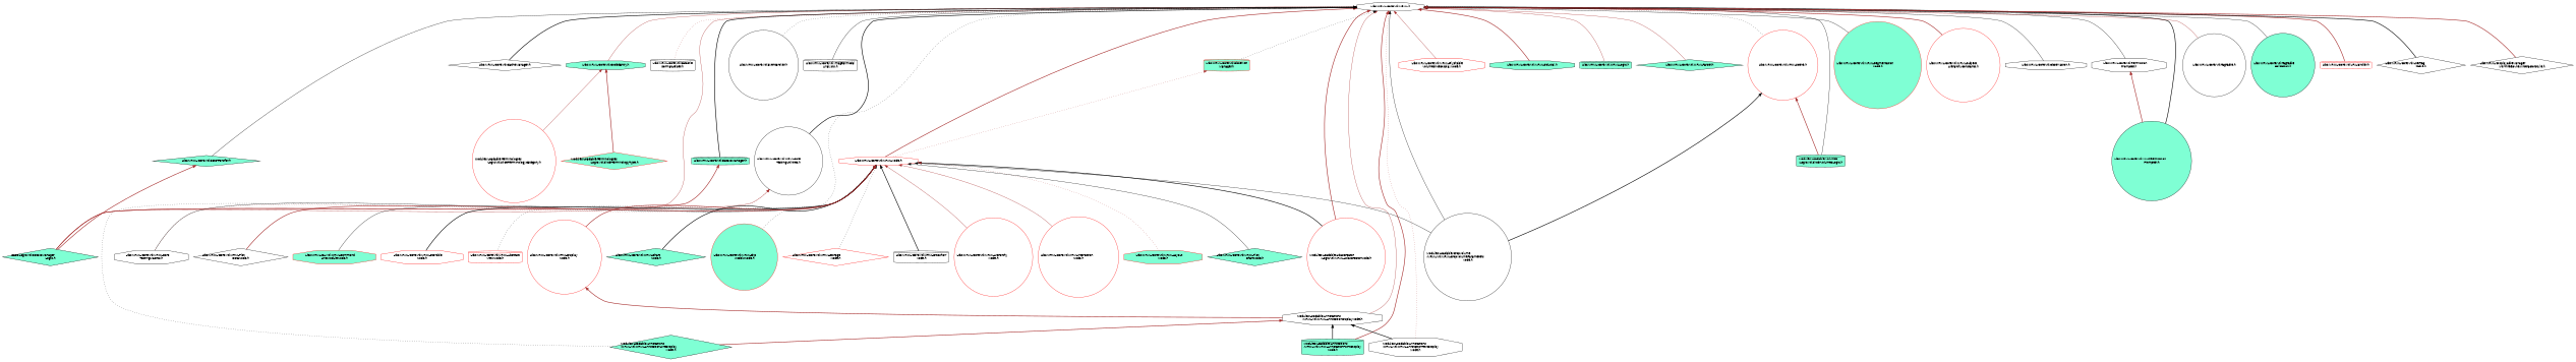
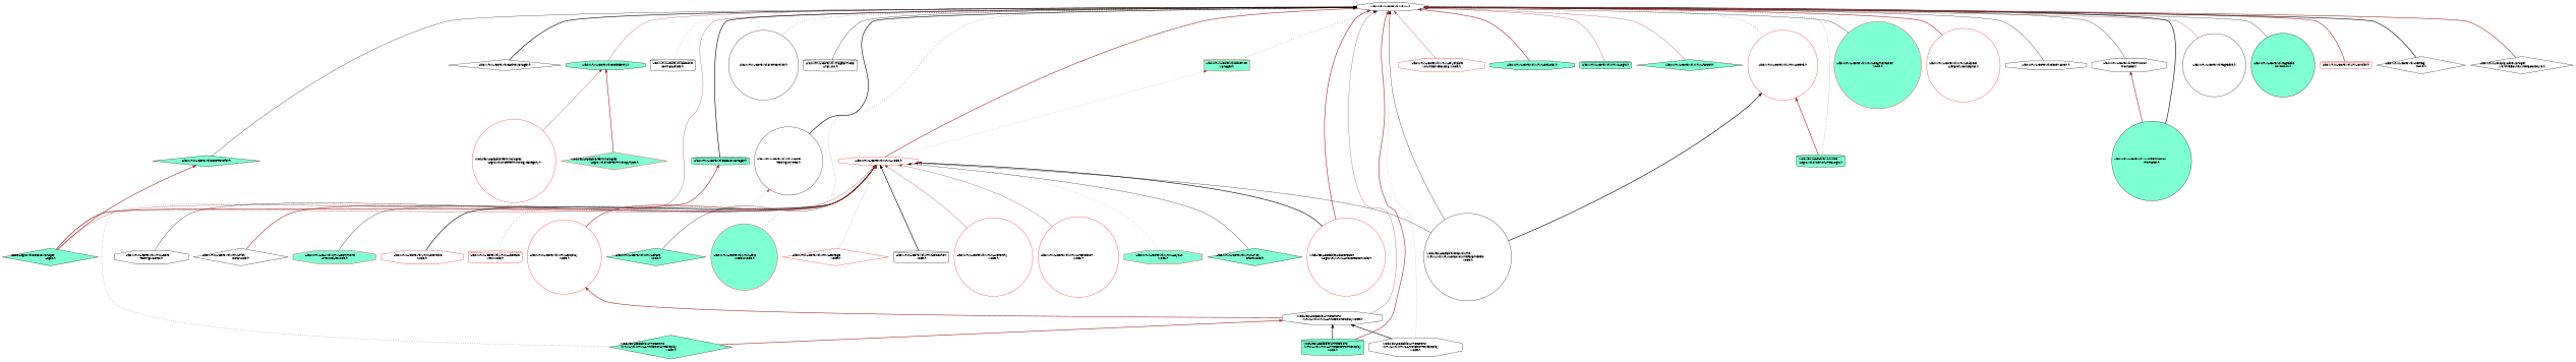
  digraph {
    node [color=black fillcolor=white fontname=Helvetica fontsize=10 shape=circle style=filled]
    edge [color=brown dir=back fontname=Helvetica fontsize=10 labelfontname=Helvetica labelfontsize=10 style=bold]
    n1 [fontcolor=black height=0.2 label="Libs/MRML/Core/vtkMRML.h" shape=octagon width=0.4]
    n2 [fillcolor=aquamarine height=0.2 label="Base/Logic/vtkDataIOManager\lLogic.h" shape=diamond width=0.4]
    n3 [height=0.2 label="Libs/MRML/Core/vtkCacheManager.h" shape=diamond width=0.4]
    n4 [fillcolor=aquamarine height=0.2 label="Libs/MRML/Core/vtkCodedEntry.h" shape=octagon width=0.4]
    n5 [height=0.2 label="Libs/MRML/Core/vtkDataFile\lFormatHelper.h" shape=cylinder width=0.4]
    n6 [fillcolor=aquamarine height=0.2 label="Libs/MRML/Core/vtkDataIOManager.h" shape=cylinder width=0.4]
    n7 [fillcolor=aquamarine height=0.2 label="Libs/MRML/Core/vtkDataTransfer.h" shape=diamond width=0.4]
    n8 [height=0.2 label="Libs/MRML/Core/vtkEventBroker.h" width=0.4]
    n9 [height=0.2 label="Libs/MRML/Core/vtkImageBimodal\lAnalysis.h" shape=cylinder width=0.4]
    n10 [color=red height=0.2 label="Libs/MRML/Core/vtkMRMLNode.h" shape=octagon width=0.4]
    n11 [height=0.2 label="Modules/Loadable/Annotations\l/MRML/vtkMRMLAnnotationDisplayNode.h" shape=octagon width=0.4]
    n12 [fillcolor=aquamarine height=0.2 label="Modules/Loadable/Annotations\l/MRML/vtkMRMLAnnotationLineDisplay\lNode.h" shape=diamond width=0.4]
    n13 [fillcolor=aquamarine height=0.2 label="Modules/Loadable/Annotations\l/MRML/vtkMRMLAnnotationPointDisplay\lNode.h" shape=cylinder width=0.4]
    n14 [height=0.2 label="Modules/Loadable/Annotations\l/MRML/vtkMRMLAnnotationTextDisplay\lNode.h" shape=octagon width=0.4]
    n15 [color=red height=0.2 label="Modules/Loadable/AtlasCreator\l/Logic/vtkMRMLAtlasCreatorNode.h" width=0.4]
    n16 [height=0.2 label="Modules/Loadable/CropVolume\l/MRML/vtkMRMLCropVolumeParameters\lNode.h" width=0.4]
    n17 [color=red fillcolor=aquamarine height=0.2 label="Libs/MRML/Core/vtkObserver\lManager.h" shape=cylinder width=0.4]
    n18 [height=0.2 label="Libs/MRML/Core/vtkMRMLCore\lTestingUtilities.h" width=0.4]
    n19 [color=red height=0.2 label="Libs/MRML/Core/vtkMRMLGlyphable\lVolumeSliceDisplayNode.h" shape=octagon width=0.4]
    n20 [fillcolor=aquamarine height=0.2 label="Libs/MRML/Core/vtkMRMLFiducial.h" shape=octagon width=0.4]
    n21 [fillcolor=aquamarine height=0.2 label="Libs/MRML/Core/vtkMRMLLogic.h" shape=cylinder width=0.4]
    n22 [fillcolor=aquamarine height=0.2 label="Libs/MRML/Core/vtkMRMLParser.h" shape=diamond width=0.4]
    n23 [color=red height=0.2 label="Libs/MRML/Core/vtkMRMLScene.h" width=0.4]
    n24 [fillcolor=aquamarine height=0.2 label="Modules/Loadable/Volumes\l/Logic/vtkSlicerVolumesLogic.h" shape=cylinder width=0.4]
    n25 [color=red fillcolor=aquamarine height=0.2 label="Libs/MRML/Core/vtkMRMLSegmentation\lNode.h" width=0.4]
    n26 [color=red height=0.2 label="Libs/MRML/Core/vtkMRMLSubject\lHierarchyConstants.h" width=0.4]
    n27 [height=0.2 label="Libs/MRML/Core/vtkObservation.h" shape=octagon width=0.4]
    n28 [height=0.2 label="Libs/MRML/Core/vtkPermission\lPrompter.h" shape=octagon width=0.4]
    n29 [fillcolor=aquamarine height=0.2 label="Libs/MRML/Core/vtkXNATPermission\lPrompter.h" width=0.4]
    n30 [height=0.2 label="Libs/MRML/Core/vtkTagTable.h" width=0.4]
    n31 [fillcolor=aquamarine height=0.2 label="Libs/MRML/Core/vtkTagTable\lCollection.h" width=0.4]
    n32 [color=red height=0.2 label="Libs/MRML/Core/vtkURIHandler.h" shape=cylinder width=0.4]
    n33 [height=0.2 label="Libs/MRML/Core/vtkUserTag\lTable.h" shape=diamond width=0.4]
    n34 [height=0.2 label="Libs/MRML/DisplayableManager\l/vtkThreeDViewInteractorStyle.h" shape=diamond width=0.4]
    n35 [color=red height=0.2 label="Modules/Loadable/Terminologies\l/Logic/vtkSlicerTerminologyCategory.h" width=0.4]
    n36 [color=red fillcolor=aquamarine height=0.2 label="Modules/Loadable/Terminologies\l/Logic/vtkSlicerTerminologyType.h" shape=diamond width=0.4]
    n37 [color=red fillcolor=aquamarine height=0.2 label="Libs/MRML/CLI/vtkMRMLCommand\lLineModuleNode.h" shape=octagon width=0.4]
    n38 [color=red height=0.2 label="Libs/MRML/Core/vtkMRMLStorable\lNode.h" shape=octagon width=0.4]
    n39 [color=red height=0.2 label="Libs/MRML/Core/vtkMRMLAbstract\lViewNode.h" shape=cylinder width=0.4]
    n40 [fillcolor=aquamarine height=0.2 label="Libs/MRML/Core/vtkMRMLChart\lNode.h" shape=diamond width=0.4]
    n41 [color=red fillcolor=aquamarine height=0.2 label="Libs/MRML/Core/vtkMRMLClip\lModelsNode.h" width=0.4]
    n42 [color=red height=0.2 label="Libs/MRML/Core/vtkMRMLStorage\lNode.h" shape=diamond width=0.4]
    n43 [height=0.2 label="Libs/MRML/Core/vtkMRMLCore\lTestingMacros.h" shape=octagon width=0.4]
    n44 [height=0.2 label="Libs/MRML/Core/vtkMRMLCrosshair\lNode.h" shape=cylinder width=0.4]
    n45 [color=red height=0.2 label="Libs/MRML/Core/vtkMRMLDisplay\lNode.h" width=0.4]
    n46 [color=red height=0.2 label="Libs/MRML/Core/vtkMRMLHierarchy\lNode.h" width=0.4]
    n47 [color=red height=0.2 label="Libs/MRML/Core/vtkMRMLInteraction\lNode.h" width=0.4]
    n48 [color=red fillcolor=aquamarine height=0.2 label="Libs/MRML/Core/vtkMRMLLayout\lNode.h" shape=octagon width=0.4]
    n49 [fillcolor=aquamarine height=0.2 label="Libs/MRML/Core/vtkMRMLPlot\lChartNode.h" shape=diamond width=0.4]
    n50 [height=0.2 label="Libs/MRML/Core/vtkMRMLPlot\lDataNode.h" shape=diamond width=0.4]
    n1 -> n2 [style=solid]
    n1 -> n3 [color=black]
    n1 -> n4 [style=solid]
    n1 -> n5 [style=dotted]
    n1 -> n6 [color=black]
    n1 -> n7 [color=black style=solid]
    n1 -> n8 [color=black style=dotted]
    n1 -> n9 [color=black style=solid]
    n1 -> n10
    n1 -> n11 [style=solid]
    n1 -> n12 [color=black style=dotted]
    n1 -> n13
    n1 -> n14 [style=dotted]
    n1 -> n15
    n1 -> n16 [color=black style=solid]
    n1 -> n17 [color=black style=dotted]
    n1 -> n18 [color=black]
    n1 -> n19 [style=solid]
    n1 -> n20
    n1 -> n21 [style=solid]
    n1 -> n22 [style=solid]
    n1 -> n23 [color=black style=dotted]
-   n1 -> n24 [color=black style=solid]
+   n1 -> n24 [color=black style=dotted]
    n1 -> n25 [color=black style=solid]
    n1 -> n26
    n1 -> n27 [color=black style=solid]
    n1 -> n28 [color=black style=solid]
    n1 -> n29 [color=black]
    n1 -> n30 [style=solid]
    n1 -> n31 [color=black style=solid]
    n1 -> n32
    n1 -> n33 [color=black]
    n1 -> n34
    n4 -> n35 [style=solid]
    n4 -> n36
    n6 -> n2
    n7 -> n2
-   n18 -> n2 [style=solid]
+   n10 -> n2 [style=solid]
    n10 -> n15 [color=black]
    n10 -> n16 [color=black style=solid]
    n10 -> n37 [color=black style=solid]
    n10 -> n38 [color=black]
    n10 -> n39 [color=black style=dotted]
-   n10 -> n40 [color=black]
+   n10 -> n40 [color=black style=solid]
    n10 -> n41 [color=black style=dotted]
    n10 -> n42 [color=black style=dotted]
    n10 -> n43 [color=black style=solid]
    n10 -> n44 [color=black]
    n10 -> n45
    n10 -> n46 [style=solid]
    n10 -> n47 [style=solid]
    n10 -> n48 [style=dotted]
    n10 -> n49 [color=black style=solid]
    n10 -> n50
    n11 -> n12
    n11 -> n13 [color=black]
    n11 -> n14 [color=black]
    n17 -> n10 [style=dotted]
    n18 -> n43 [style=dotted]
    n23 -> n16 [color=black]
    n23 -> n24
    n28 -> n29
    n45 -> n11
  }
